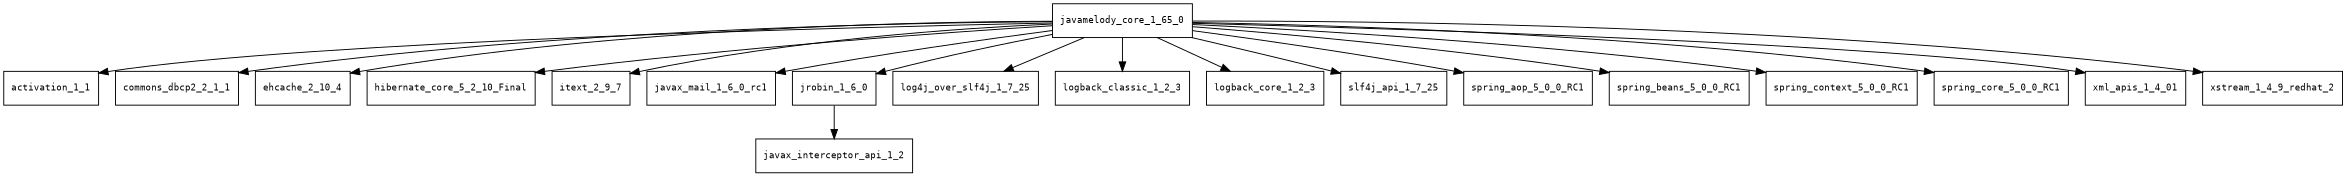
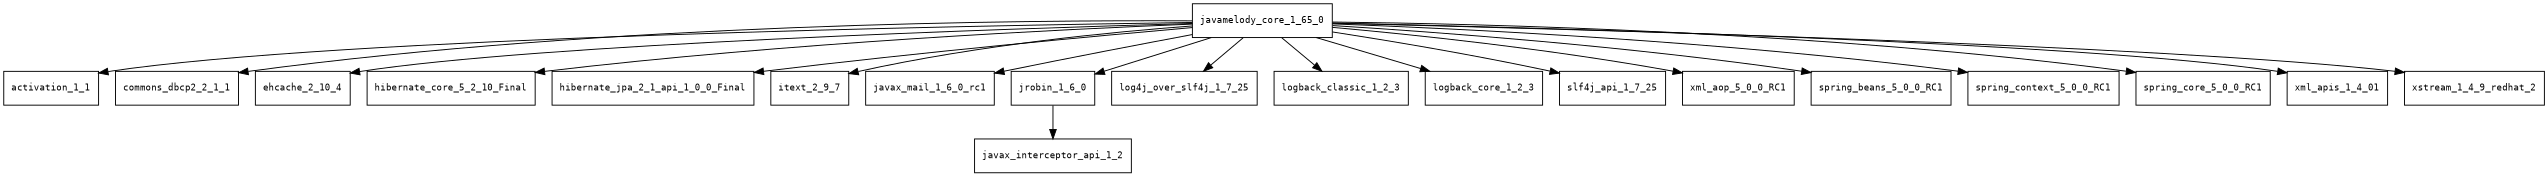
  digraph {
    fontname="DejaVu Sans Mono"
    node [fontname="DejaVu Sans Mono" fontsize=10.0 shape=box]
    edge [fontname="DejaVu Sans Mono"]
    javamelody_core_1_65_0
    activation_1_1
    commons_dbcp2_2_1_1
    ehcache_2_10_4
    hibernate_core_5_2_10_Final
+   hibernate_jpa_2_1_api_1_0_0_Final
    n7 [label=itext_2_9_7]
    javax_mail_1_6_0_rc1
    jrobin_1_6_0
    log4j_over_slf4j_1_7_25
    logback_classic_1_2_3
    logback_core_1_2_3
    slf4j_api_1_7_25
-   spring_aop_5_0_0_RC1
+   spring_aop_5_0_0_RC1 [label=xml_aop_5_0_0_RC1]
    spring_beans_5_0_0_RC1
    spring_context_5_0_0_RC1
    spring_core_5_0_0_RC1
    xml_apis_1_4_01
    xstream_1_4_9_redhat_2
    javax_interceptor_api_1_2
    javamelody_core_1_65_0 -> activation_1_1
    javamelody_core_1_65_0 -> commons_dbcp2_2_1_1
    javamelody_core_1_65_0 -> ehcache_2_10_4
    javamelody_core_1_65_0 -> hibernate_core_5_2_10_Final
+   javamelody_core_1_65_0 -> hibernate_jpa_2_1_api_1_0_0_Final
    javamelody_core_1_65_0 -> n7
    javamelody_core_1_65_0 -> javax_mail_1_6_0_rc1
    javamelody_core_1_65_0 -> jrobin_1_6_0
    javamelody_core_1_65_0 -> log4j_over_slf4j_1_7_25
    javamelody_core_1_65_0 -> logback_classic_1_2_3
    javamelody_core_1_65_0 -> logback_core_1_2_3
    javamelody_core_1_65_0 -> slf4j_api_1_7_25
    javamelody_core_1_65_0 -> spring_aop_5_0_0_RC1
    javamelody_core_1_65_0 -> spring_beans_5_0_0_RC1
    javamelody_core_1_65_0 -> spring_context_5_0_0_RC1
    javamelody_core_1_65_0 -> spring_core_5_0_0_RC1
    javamelody_core_1_65_0 -> xml_apis_1_4_01
    javamelody_core_1_65_0 -> xstream_1_4_9_redhat_2
    jrobin_1_6_0 -> javax_interceptor_api_1_2
  }
